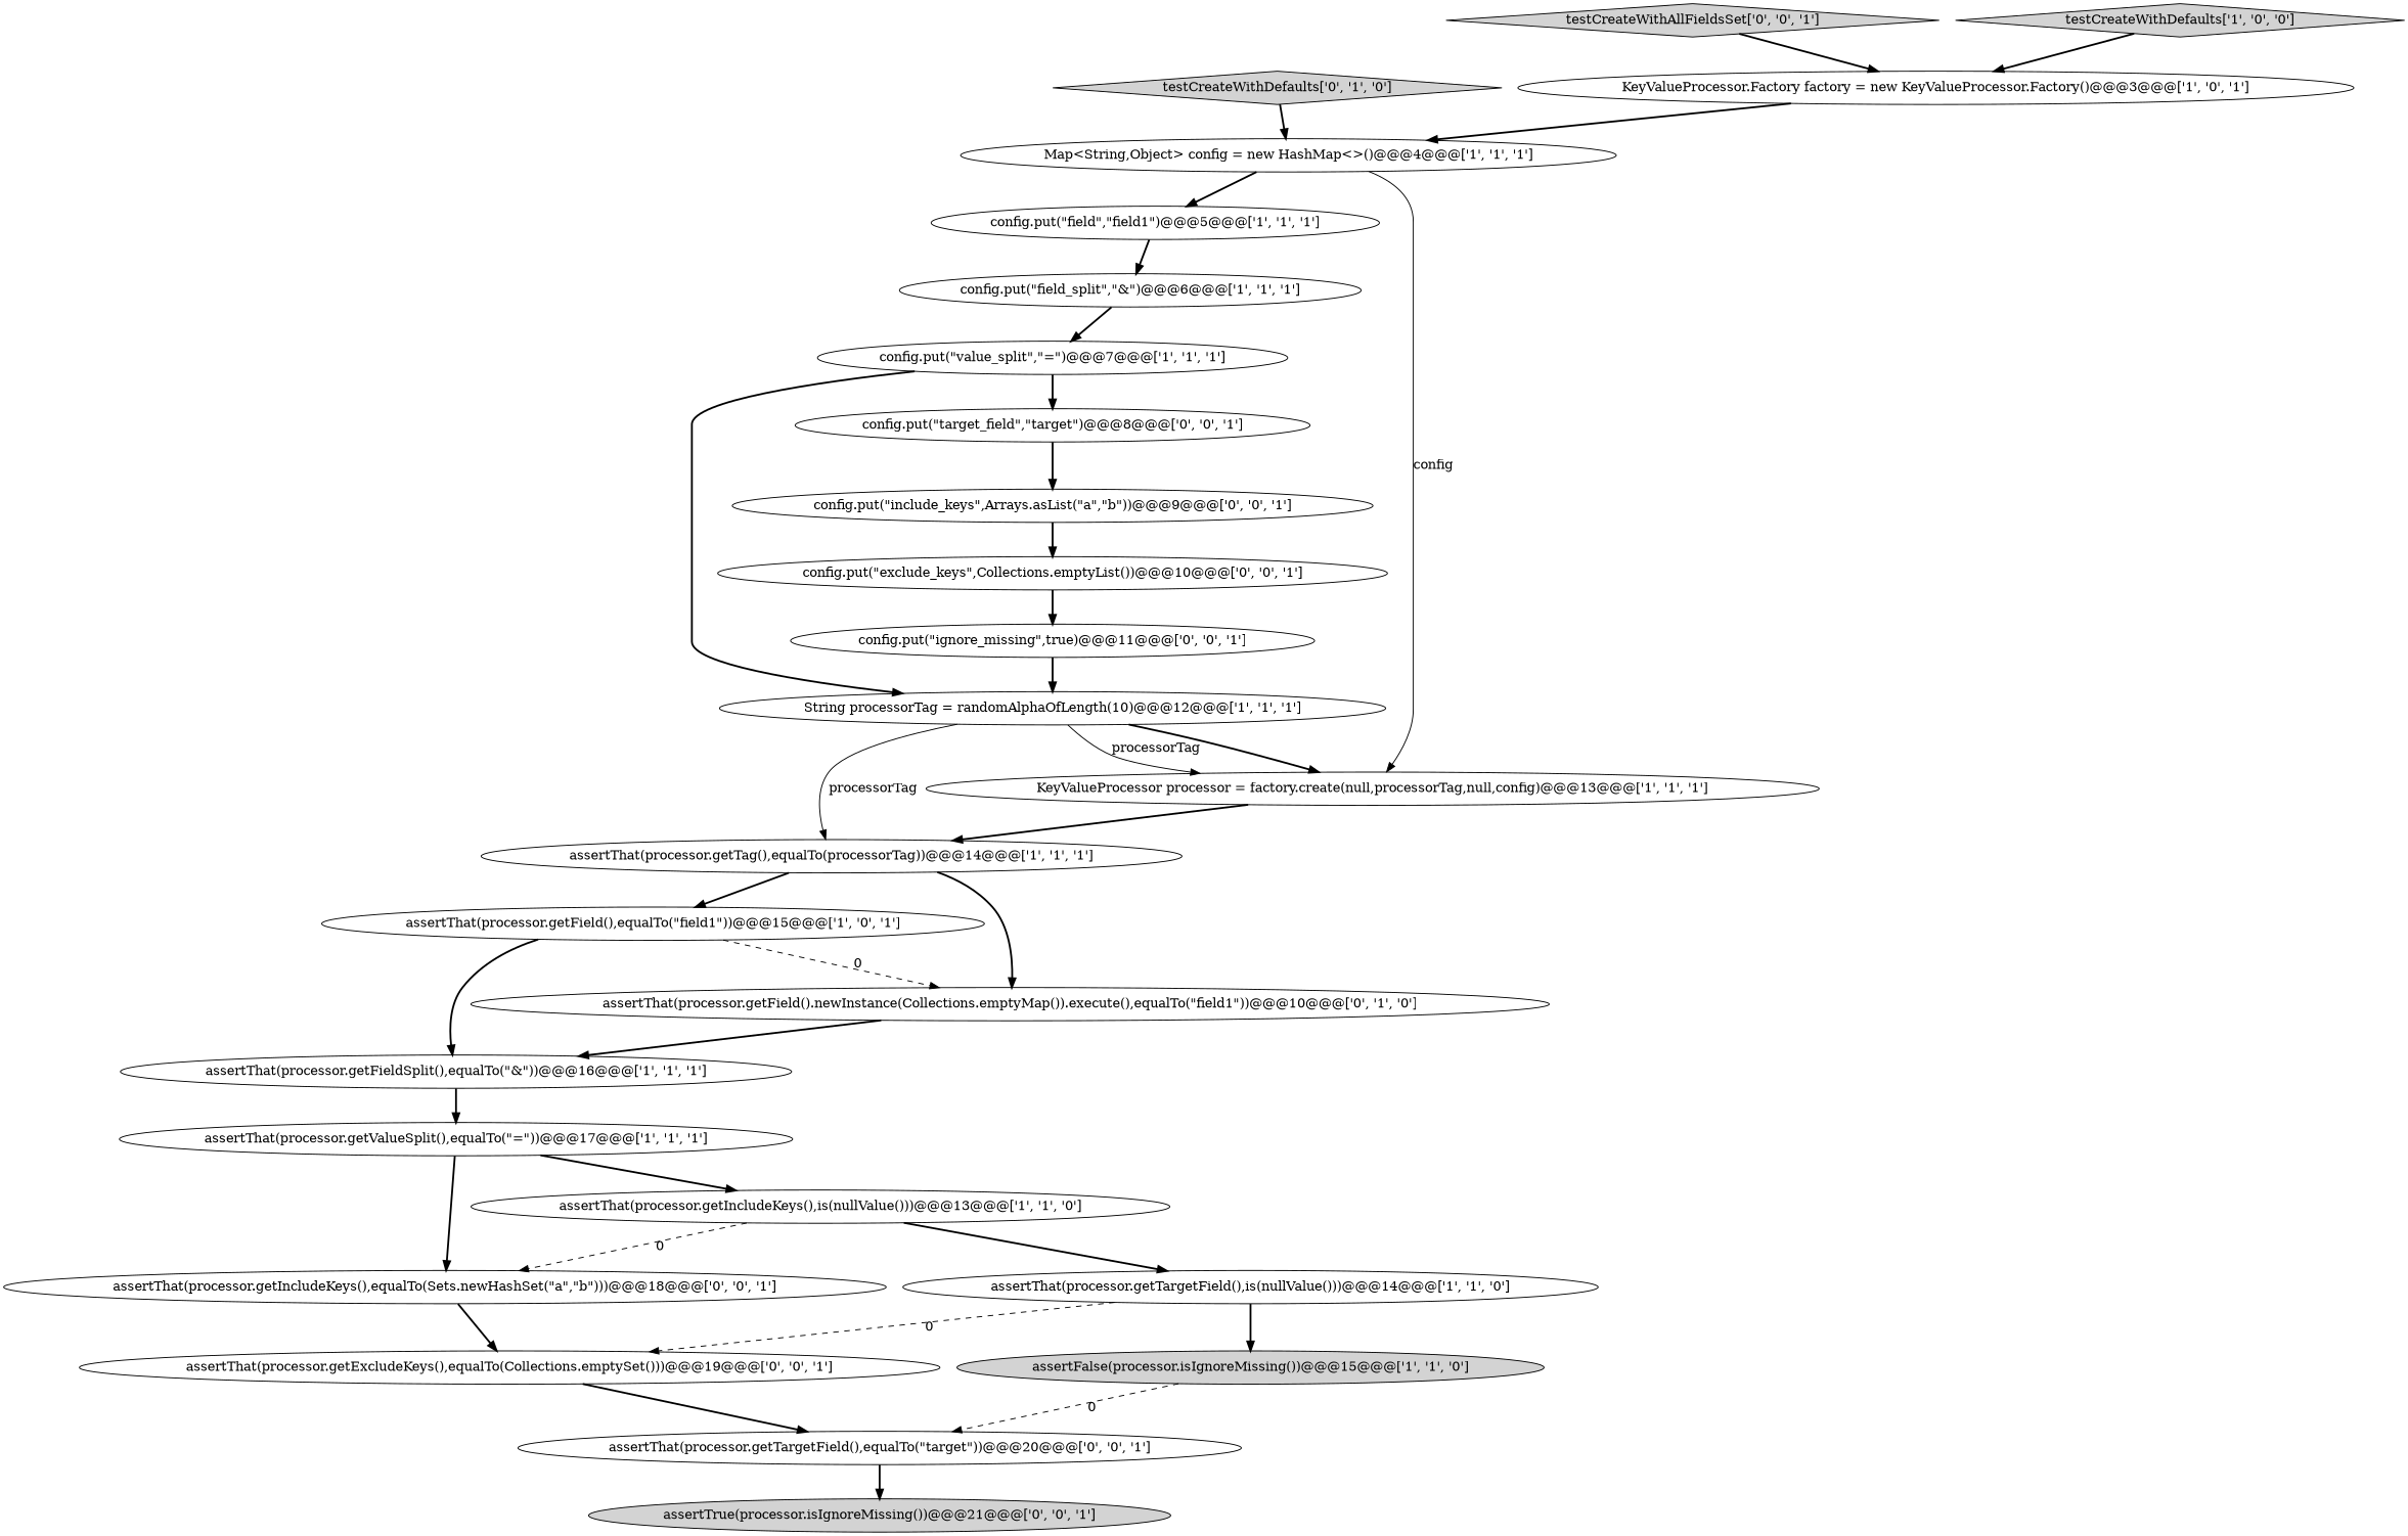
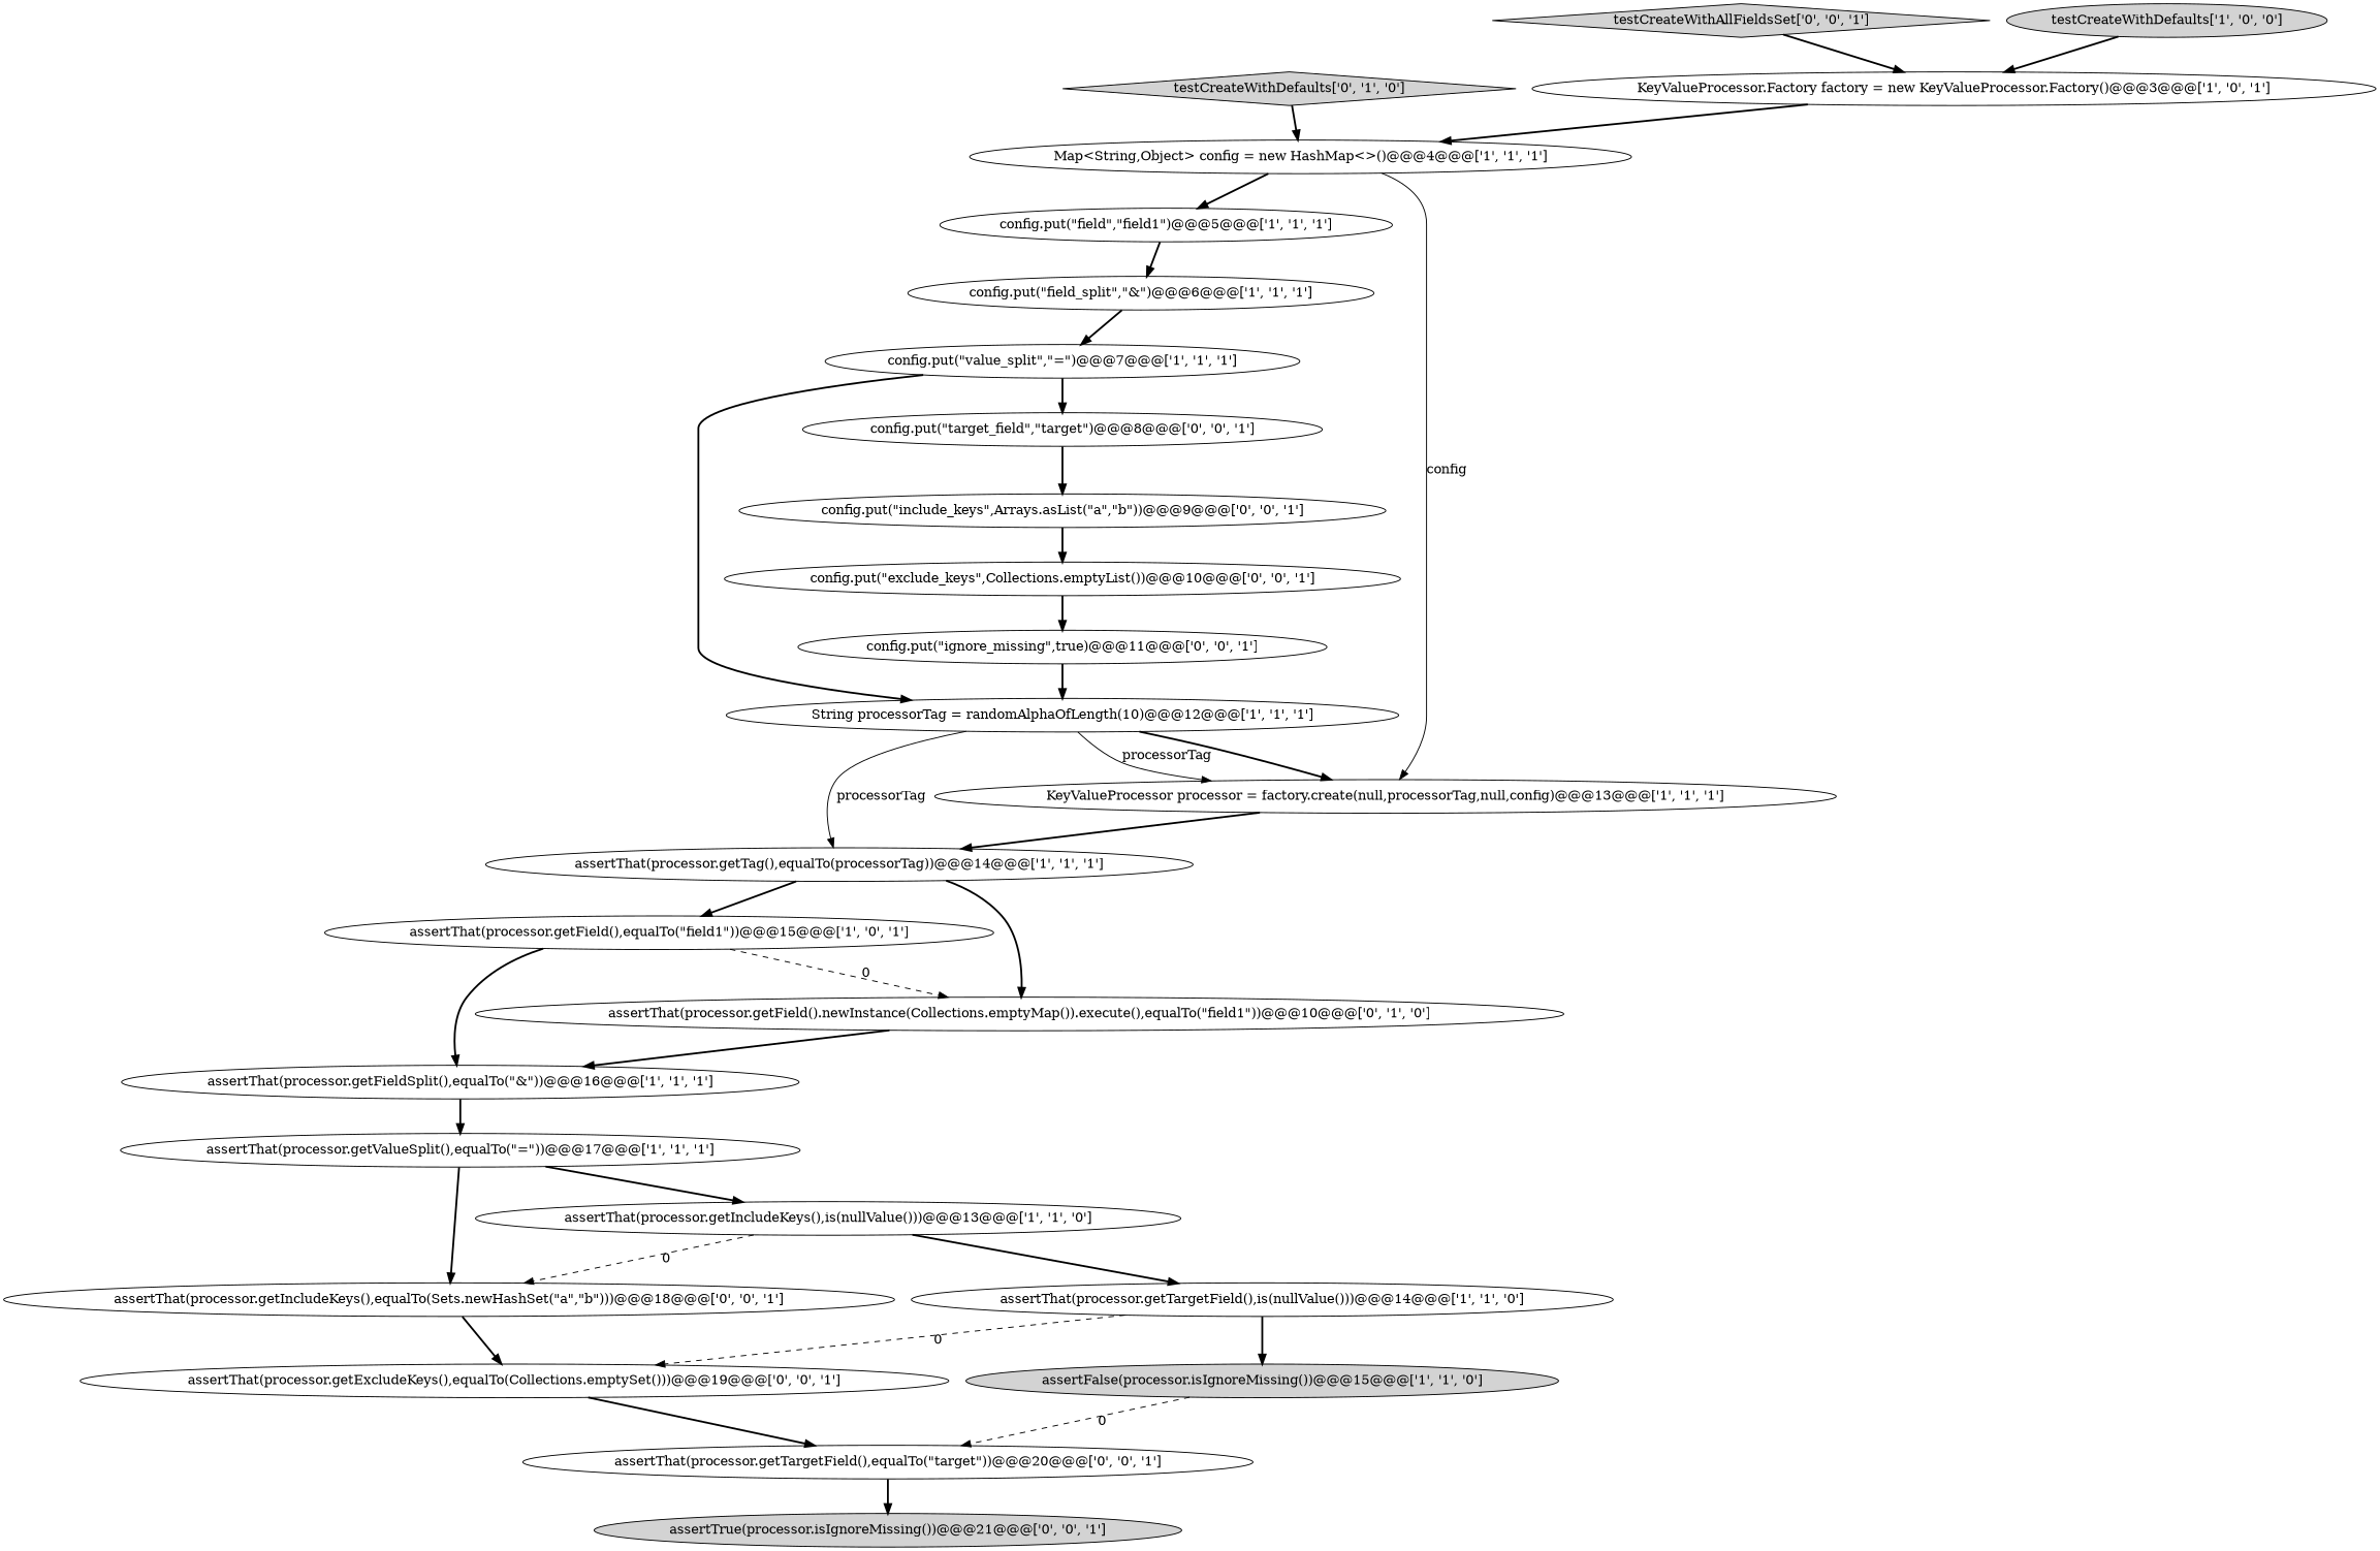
  digraph {
    node [fillcolor=white shape=ellipse style=filled]
    edge [style=bold]
    n1 [label="config.put(\"value_split\",\"=\")@@@7@@@['1', '1', '1']"]
    n2 [label="config.put(\"target_field\",\"target\")@@@8@@@['0', '0', '1']"]
    n3 [label="String processorTag = randomAlphaOfLength(10)@@@12@@@['1', '1', '1']"]
    n4 [label="config.put(\"ignore_missing\",true)@@@11@@@['0', '0', '1']"]
    n5 [fillcolor=lightgray label="testCreateWithDefaults['0', '1', '0']" shape=diamond]
    n6 [label="Map<String,Object> config = new HashMap<>()@@@4@@@['1', '1', '1']"]
    n7 [label="assertThat(processor.getValueSplit(),equalTo(\"=\"))@@@17@@@['1', '1', '1']"]
    n8 [label="assertThat(processor.getIncludeKeys(),equalTo(Sets.newHashSet(\"a\",\"b\")))@@@18@@@['0', '0', '1']"]
    n9 [label="assertThat(processor.getIncludeKeys(),is(nullValue()))@@@13@@@['1', '1', '0']"]
    n10 [label="assertThat(processor.getField(),equalTo(\"field1\"))@@@15@@@['1', '0', '1']"]
    n11 [label="assertThat(processor.getFieldSplit(),equalTo(\"&\"))@@@16@@@['1', '1', '1']"]
    n12 [label="assertThat(processor.getField().newInstance(Collections.emptyMap()).execute(),equalTo(\"field1\"))@@@10@@@['0', '1', '0']"]
    n13 [label="assertThat(processor.getTargetField(),is(nullValue()))@@@14@@@['1', '1', '0']"]
    n14 [label="assertThat(processor.getExcludeKeys(),equalTo(Collections.emptySet()))@@@19@@@['0', '0', '1']"]
    n15 [fillcolor=lightgray label="assertFalse(processor.isIgnoreMissing())@@@15@@@['1', '1', '0']"]
    n16 [label="assertThat(processor.getTargetField(),equalTo(\"target\"))@@@20@@@['0', '0', '1']"]
    n17 [label="config.put(\"field\",\"field1\")@@@5@@@['1', '1', '1']"]
    n18 [label="KeyValueProcessor processor = factory.create(null,processorTag,null,config)@@@13@@@['1', '1', '1']"]
    n19 [label="KeyValueProcessor.Factory factory = new KeyValueProcessor.Factory()@@@3@@@['1', '0', '1']"]
    n20 [label="config.put(\"include_keys\",Arrays.asList(\"a\",\"b\"))@@@9@@@['0', '0', '1']"]
    n21 [label="config.put(\"exclude_keys\",Collections.emptyList())@@@10@@@['0', '0', '1']"]
    n22 [fillcolor=lightgray label="testCreateWithAllFieldsSet['0', '0', '1']" shape=diamond]
    n23 [fillcolor=lightgray label="assertTrue(processor.isIgnoreMissing())@@@21@@@['0', '0', '1']"]
    n24 [label="config.put(\"field_split\",\"&\")@@@6@@@['1', '1', '1']"]
    n25 [label="assertThat(processor.getTag(),equalTo(processorTag))@@@14@@@['1', '1', '1']"]
-   n26 [fillcolor=lightgray label="testCreateWithDefaults['1', '0', '0']" shape=diamond]
+   n26 [fillcolor=lightgray label="testCreateWithDefaults['1', '0', '0']"]
    n1 -> n2
    n1 -> n3
    n2 -> n20
    n3 -> n18
    n3 -> n18 [label=processorTag style=solid]
    n3 -> n25 [label=processorTag style=solid]
    n4 -> n3
    n5 -> n6
    n6 -> n17
    n6 -> n18 [label=config style=solid]
    n7 -> n8
    n7 -> n9
    n8 -> n14
    n9 -> n8 [label=0 style=dashed]
    n9 -> n13
    n10 -> n11
    n10 -> n12 [label=0 style=dashed]
    n11 -> n7
    n12 -> n11
    n13 -> n14 [label=0 style=dashed]
    n13 -> n15
    n14 -> n16
    n15 -> n16 [label=0 style=dashed]
    n16 -> n23
    n17 -> n24
    n18 -> n25
    n19 -> n6
    n20 -> n21
    n21 -> n4
    n22 -> n19
    n24 -> n1
    n25 -> n10
    n25 -> n12
    n26 -> n19
  }
